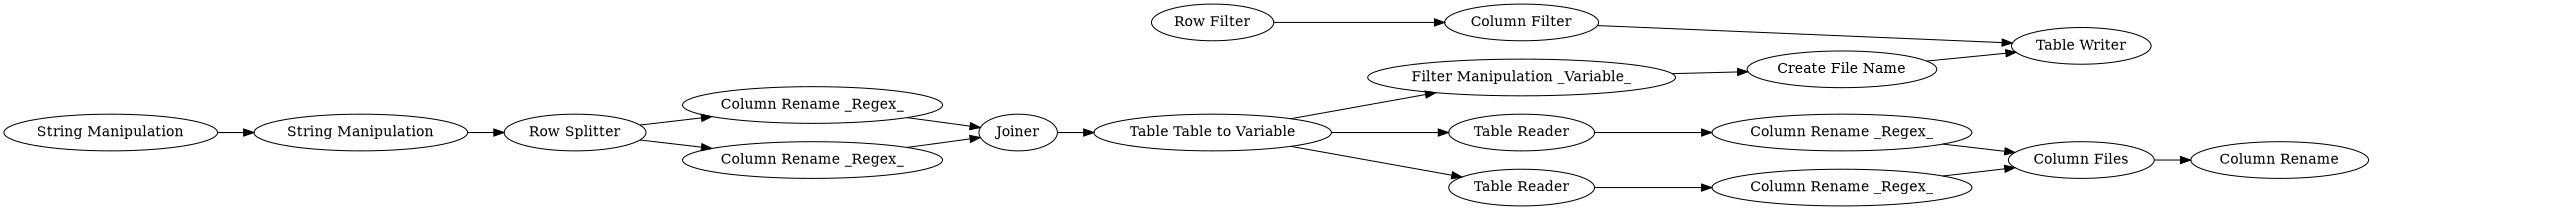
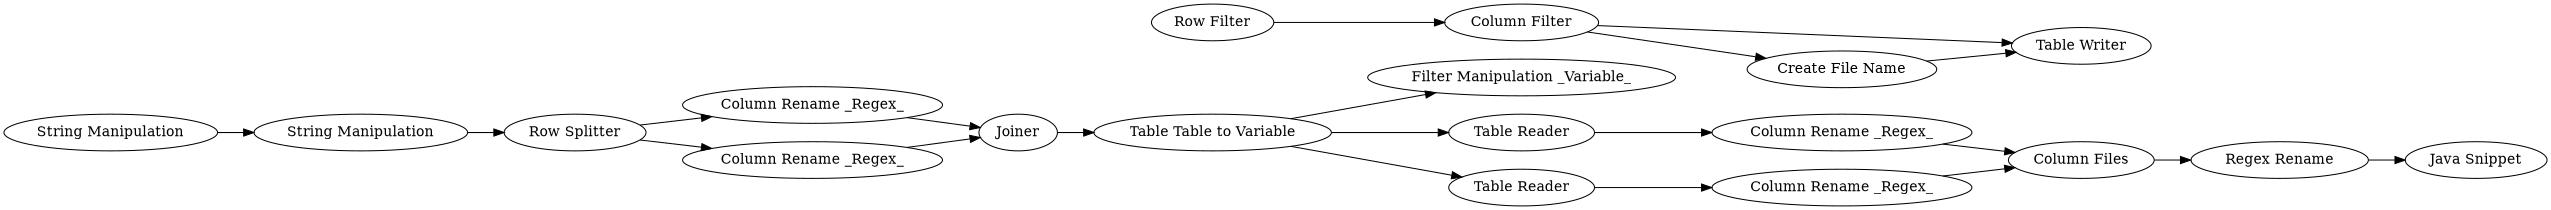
  digraph {
    rankdir=LR
-   n1 [label="Column Rename"]
+   n1 [label="Regex Rename"]
+   n2 [label="Java Snippet"]
    n3 [label="Row Filter"]
    n4 [label="Column Filter"]
    n5 [label="String Manipulation"]
    n6 [label="String Manipulation"]
    n7 [label="Row Splitter"]
    n8 [label="Table Table to Variable"]
    n9 [label="Table Reader"]
    n10 [label="Table Reader"]
    n11 [label="Filter Manipulation _Variable_"]
    n12 [label="Column Rename _Regex_"]
    n13 [label="Column Rename _Regex_"]
    n14 [label="Create File Name"]
    n15 [label="Column Files"]
    n16 [label="Table Writer"]
    n17 [label="Column Rename _Regex_"]
    n18 [label=Joiner]
    n19 [label="Column Rename _Regex_"]
+   n1 -> n2
    n3 -> n4
    n4 -> n16
    n5 -> n6
    n6 -> n7
    n7 -> n17
    n7 -> n19
    n8 -> n9
    n8 -> n10
    n8 -> n11
    n9 -> n12
    n10 -> n13
-   n11 -> n14
+   n4 -> n14
    n12 -> n15
    n13 -> n15
    n14 -> n16
    n15 -> n1
    n17 -> n18
    n18 -> n8
    n19 -> n18
  }
